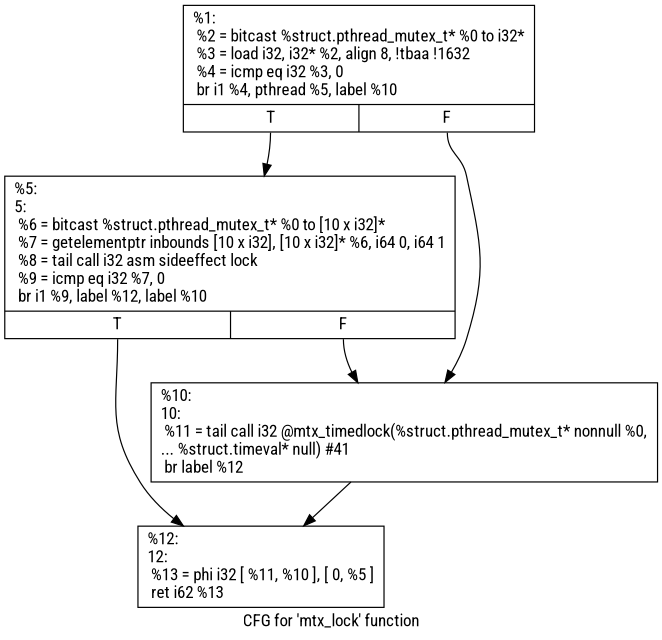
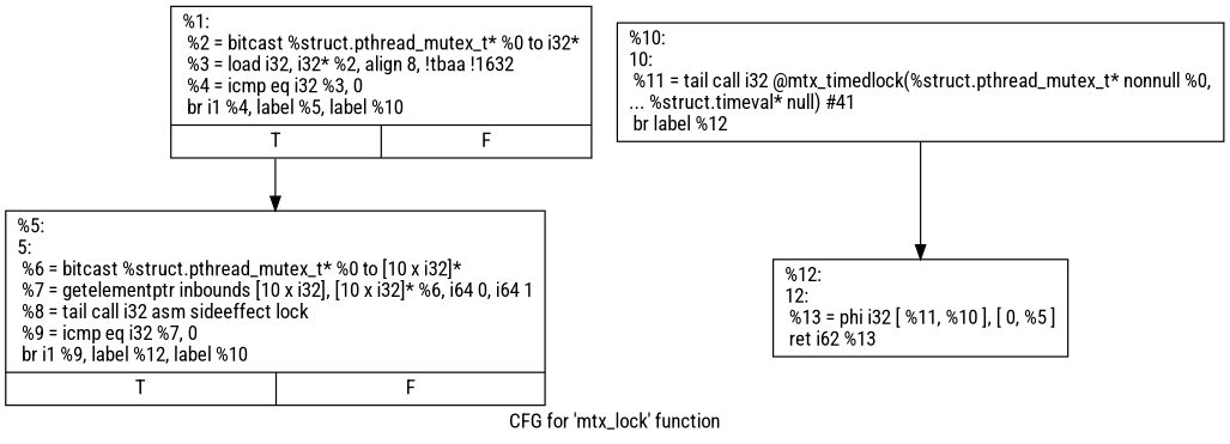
  digraph {
    fontname="Roboto Condensed"
    label="CFG for 'mtx_lock' function"
    node [fontname="Roboto Condensed" shape=record]
    edge [fontname="Roboto Condensed" tailport=s0]
-   n1 [label="{%1:\l  %2 = bitcast %struct.pthread_mutex_t* %0 to i32*\l  %3 = load i32, i32* %2, align 8, !tbaa !1632\l  %4 = icmp eq i32 %3, 0\l  br i1 %4, pthread %5, label %10\l|{<s0>T|<s1>F}}"]
+   n1 [label="{%1:\l  %2 = bitcast %struct.pthread_mutex_t* %0 to i32*\l  %3 = load i32, i32* %2, align 8, !tbaa !1632\l  %4 = icmp eq i32 %3, 0\l  br i1 %4, label %5, label %10\l|{<s0>T|<s1>F}}"]
    n2 [label="{%5:\l5:                                                \l  %6 = bitcast %struct.pthread_mutex_t* %0 to [10 x i32]*\l  %7 = getelementptr inbounds [10 x i32], [10 x i32]* %6, i64 0, i64 1\l  %8 = tail call i32 asm sideeffect lock \l  %9 = icmp eq i32 %7, 0\l  br i1 %9, label %12, label %10\l|{<s0>T|<s1>F}}"]
    n3 [label="{%10:\l10:                                               \l  %11 = tail call i32 @mtx_timedlock(%struct.pthread_mutex_t* nonnull %0,\l... %struct.timeval* null) #41\l  br label %12\l}"]
    n4 [label="{%12:\l12:                                               \l  %13 = phi i32 [ %11, %10 ], [ 0, %5 ]\l  ret i62 %13\l}"]
    n1 -> n2
-   n1 -> n3 [tailport=s1]
-   n2 -> n3 [tailport=s1]
-   n2 -> n4
    n3 -> n4
  }
